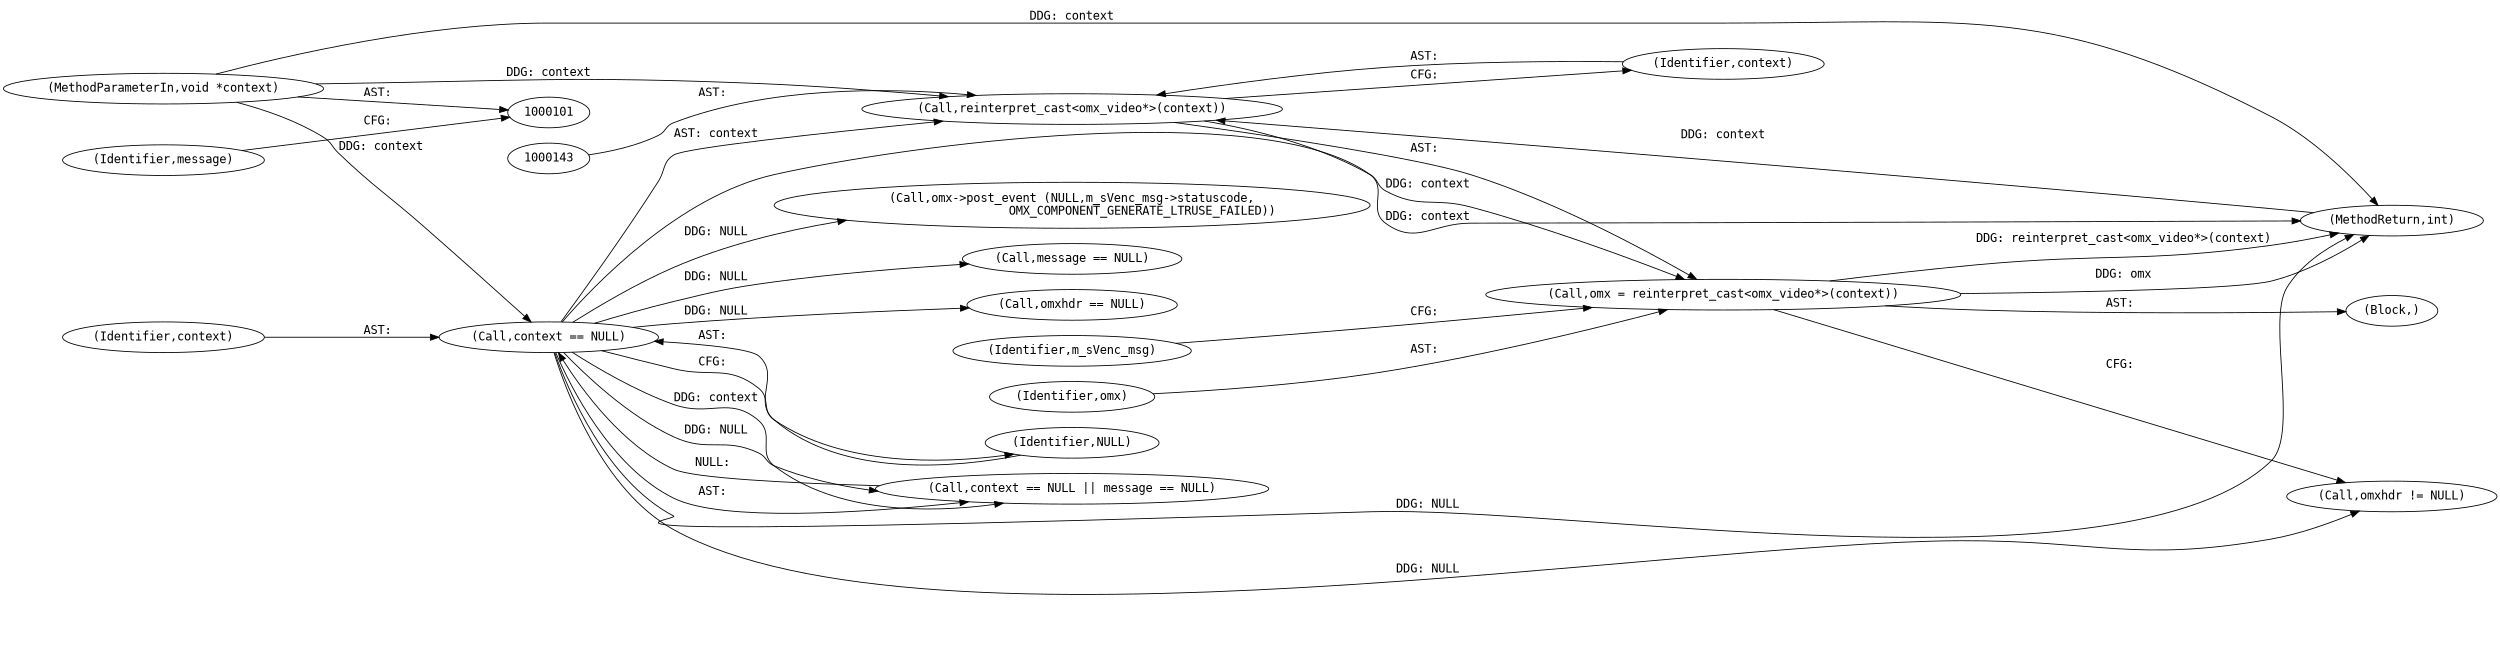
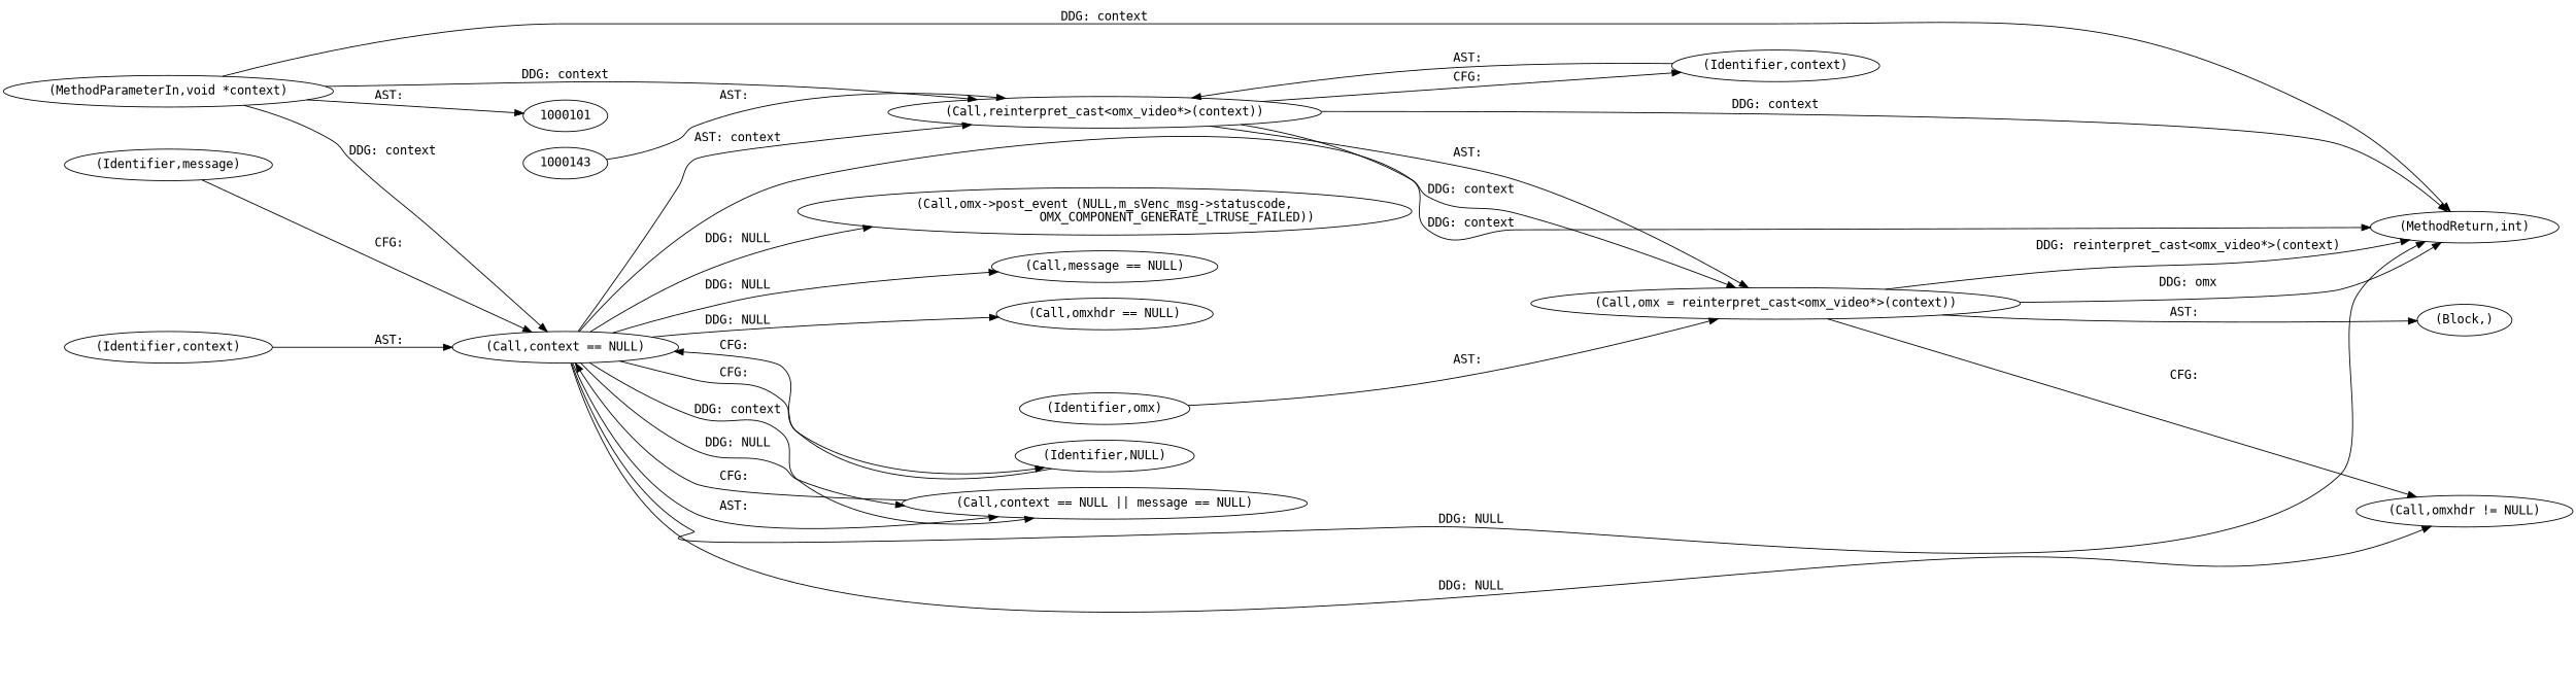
  digraph {
    fontname="DejaVu Sans Mono"
    rankdir=LR
    node [fontname="DejaVu Sans Mono"]
    edge [fontname="DejaVu Sans Mono"]
    n1 [label="(Call,reinterpret_cast<omx_video*>(context))"]
    n2 [label="(Call,omx = reinterpret_cast<omx_video*>(context))"]
    n3 [label="(Identifier,context)"]
    n4 [label="(MethodReturn,int)"]
    n5 [label="(Call,omxhdr != NULL)"]
    n6 [label="(Block,)"]
    n7 [label="(Call,context == NULL)"]
    n8 [label="(Identifier,NULL)"]
    n9 [label="(Call,context == NULL || message == NULL)"]
    n10 [label="(Call,omx->post_event (NULL,m_sVenc_msg->statuscode,\n                    OMX_COMPONENT_GENERATE_LTRUSE_FAILED))"]
    n11 [label="(Call,message == NULL)"]
    n12 [label="(Call,omxhdr == NULL)"]
    n13 [label="(MethodParameterIn,void *context)"]
    1000101
    n15 [label="(Identifier,context)"]
    n16 [label="(Identifier,omx)"]
    n17 [label="(Identifier,message)"]
-   n18 [label="(Identifier,m_sVenc_msg)"]
    1000143
    n1 -> n2 [label="AST: "]
    n1 -> n2 [label="DDG: context"]
    n1 -> n3 [label="CFG: "]
-   n4 -> n1 [label="DDG: context"]
+   n1 -> n4 [label="DDG: context"]
    n2 -> n4 [label="DDG: reinterpret_cast<omx_video*>(context)"]
    n2 -> n4 [label="DDG: omx"]
    n2 -> n5 [label="CFG: "]
    n2 -> n6 [label="AST: "]
    n3 -> n1 [label="AST: "]
    n7 -> n1 [label="AST: context"]
    n7 -> n4 [label="DDG: NULL"]
    n7 -> n4 [label="DDG: context"]
    n7 -> n5 [label="DDG: NULL"]
    n7 -> n8 [label="CFG: "]
    n7 -> n9 [label="AST: "]
    n7 -> n9 [label="DDG: context"]
    n7 -> n9 [label="DDG: NULL"]
    n7 -> n10 [label="DDG: NULL"]
    n7 -> n11 [label="DDG: NULL"]
    n7 -> n12 [label="DDG: NULL"]
-   n8 -> n7 [label="AST: "]
-   n9 -> n7 [label="NULL: "]
+   n8 -> n7 [label="CFG: "]
+   n9 -> n7 [label="CFG: "]
    n13 -> n1 [label="DDG: context"]
    n13 -> n4 [label="DDG: context"]
    n13 -> n7 [label="DDG: context"]
    n13 -> 1000101 [label="AST: "]
    n15 -> n7 [label="AST: "]
    n16 -> n2 [label="AST: "]
-   n17 -> 1000101 [label="CFG: "]
-   n18 -> n2 [label="CFG: "]
+   n17 -> n7 [label="CFG: "]
    1000143 -> n1 [label="AST: "]
  }
